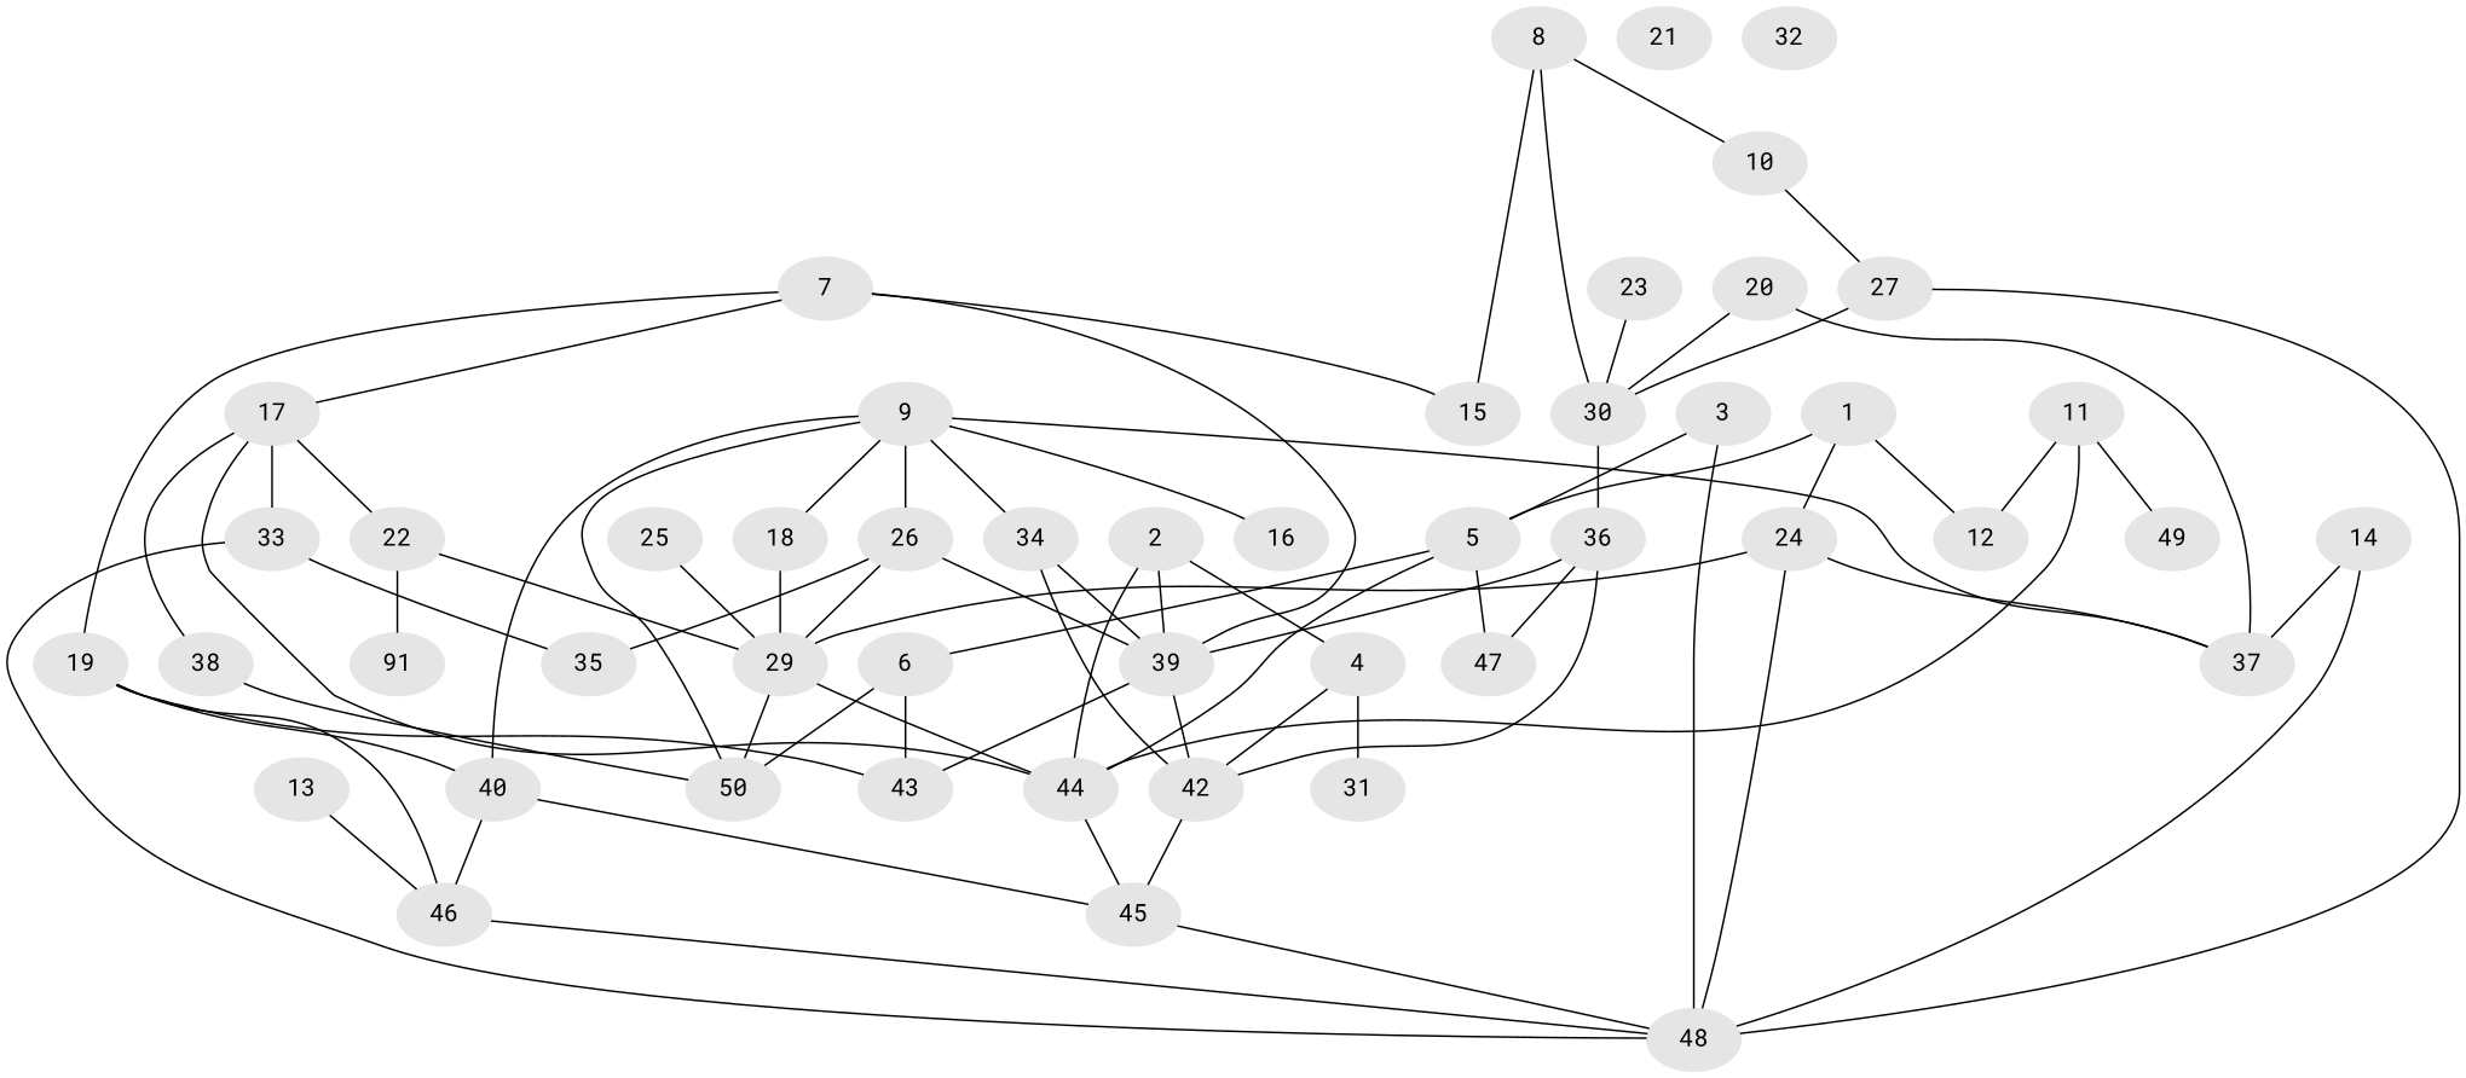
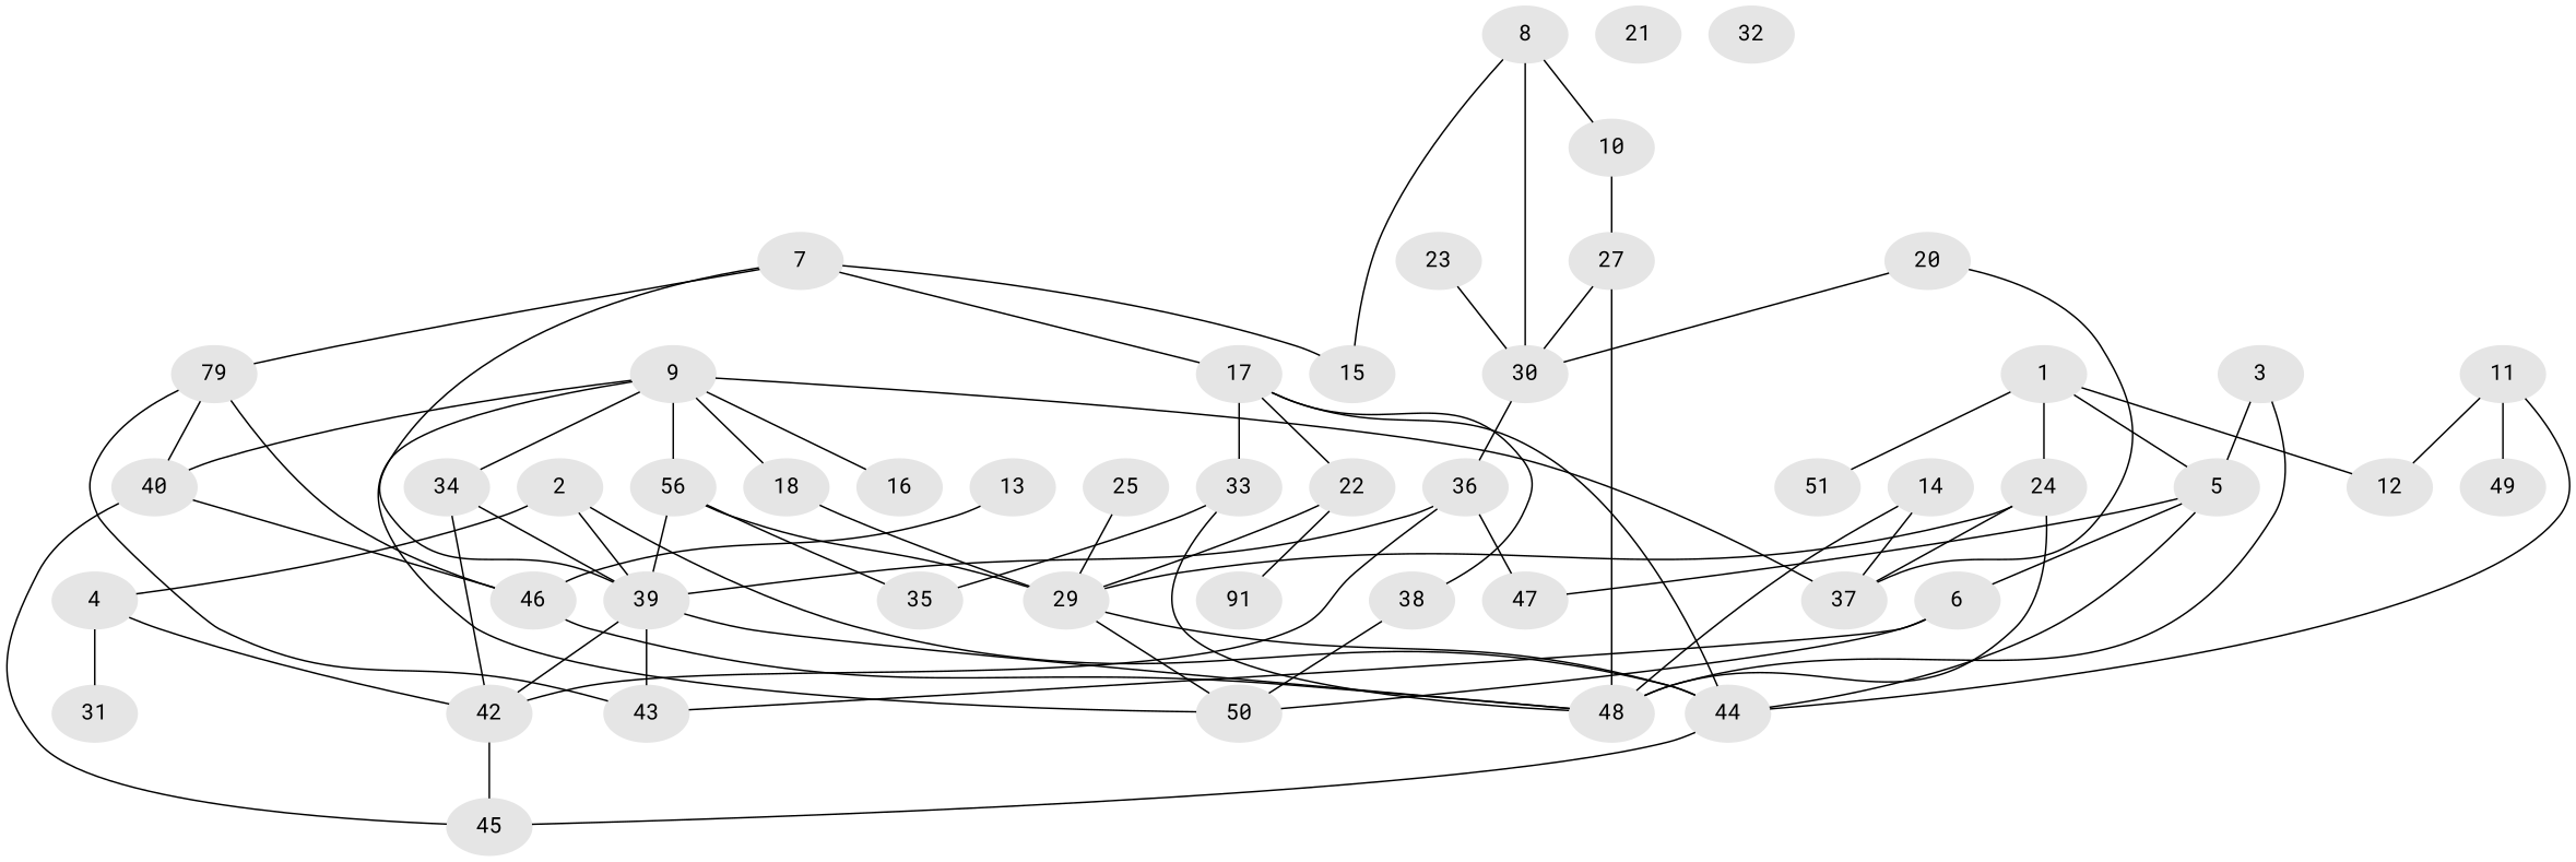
  graph {
    fontname="Roboto Mono"
    node [color=gray90 fontname="Roboto Mono" style=filled]
    edge [fontname="Roboto Mono"]
    1
    5
    12
    24
+   51
    44
    6
    47
    48
    37
    29
    2
    4
    39
    31
    42
    43
    45
    3
    50
    7
    15
    17
-   19
+   19 [label=79]
    22
    33
    38
    40
    46
    8
    10
    30
    27
    36
    9
    16
    18
-   26
+   26 [label=56]
    34
    35
    11
    49
    13
    14
    n45 [label=91]
    20
    21
    23
    25
    32
    1 -- 5
    1 -- 12
    1 -- 24
+   1 -- 51
    5 -- 44
    5 -- 6
    5 -- 47
    24 -- 48
    24 -- 37
    24 -- 29
    44 -- 45
    6 -- 43
    6 -- 50
    29 -- 44
    29 -- 50
    2 -- 44
    2 -- 4
    2 -- 39
    4 -- 31
    4 -- 42
    39 -- 42
    39 -- 43
    42 -- 45
-   45 -- 48
+   39 -- 48
    3 -- 5
    3 -- 48
    7 -- 39
    7 -- 15
    7 -- 17
    7 -- 19
    17 -- 44
    17 -- 22
    17 -- 33
    17 -- 38
    19 -- 43
    19 -- 40
    19 -- 46
    22 -- 29
    22 -- n45
    33 -- 48
    33 -- 35
    38 -- 50
    40 -- 45
    40 -- 46
    46 -- 48
    8 -- 15
    8 -- 10
    8 -- 30
    10 -- 27
    30 -- 36
    27 -- 48
    27 -- 30
    36 -- 47
    36 -- 39
    36 -- 42
    9 -- 37
    9 -- 50
    9 -- 40
    9 -- 16
    9 -- 18
    9 -- 26
    9 -- 34
    18 -- 29
    26 -- 29
    26 -- 39
    26 -- 35
    34 -- 39
    34 -- 42
    11 -- 12
    11 -- 44
    11 -- 49
    13 -- 46
    14 -- 48
    14 -- 37
    20 -- 37
    20 -- 30
    23 -- 30
    25 -- 29
  }
